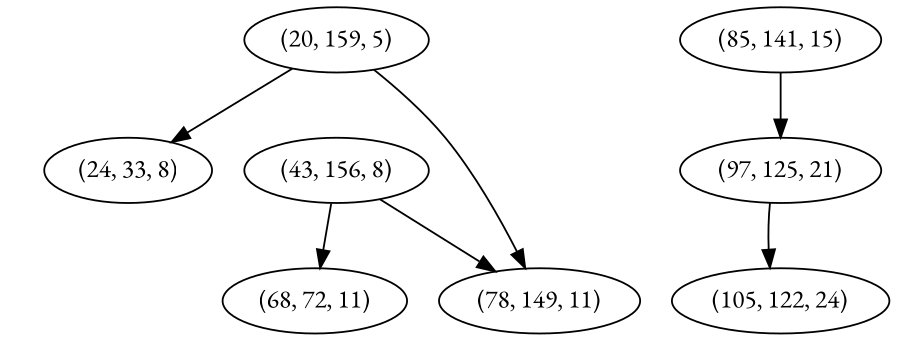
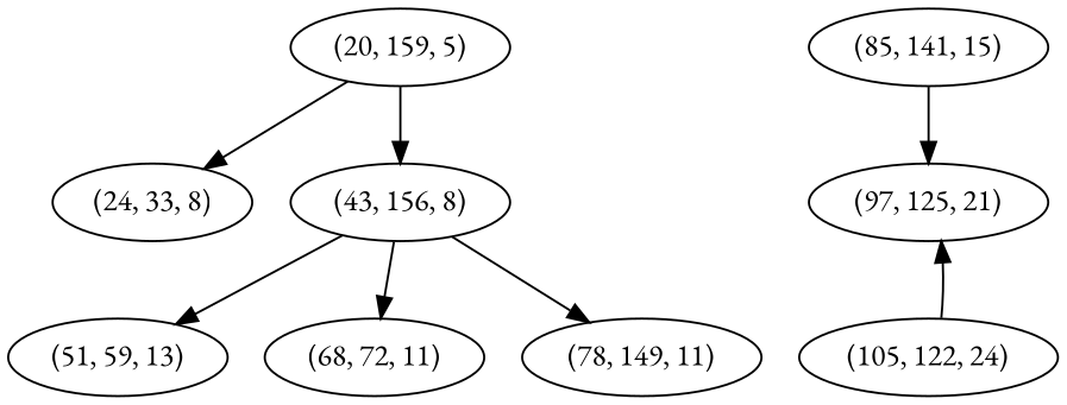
  digraph {
    fontname="EB Garamond"
    node [fontname="EB Garamond"]
    edge [fontname="EB Garamond"]
    "(20, 159, 5)"
    "(24, 33, 8)"
    "(43, 156, 8)"
+   "(51, 59, 13)"
    "(68, 72, 11)"
    "(78, 149, 11)"
    "(85, 141, 15)"
    "(97, 125, 21)"
    "(105, 122, 24)"
    "(20, 159, 5)" -> "(24, 33, 8)"
-   "(20, 159, 5)" -> "(78, 149, 11)"
+   "(20, 159, 5)" -> "(43, 156, 8)"
+   "(43, 156, 8)" -> "(51, 59, 13)"
    "(43, 156, 8)" -> "(68, 72, 11)"
    "(43, 156, 8)" -> "(78, 149, 11)"
    "(85, 141, 15)" -> "(97, 125, 21)"
-   "(97, 125, 21)" -> "(105, 122, 24)"
+   "(105, 122, 24)" -> "(97, 125, 21)"
  }
